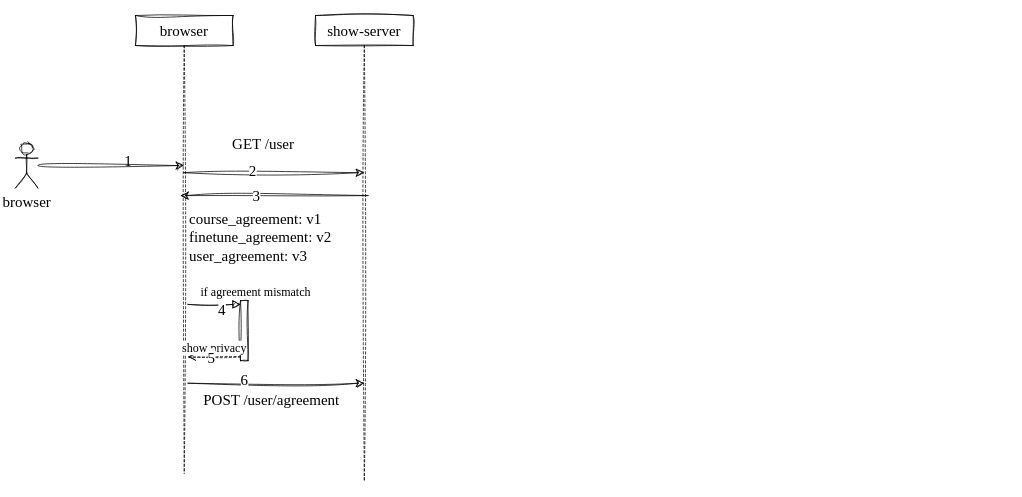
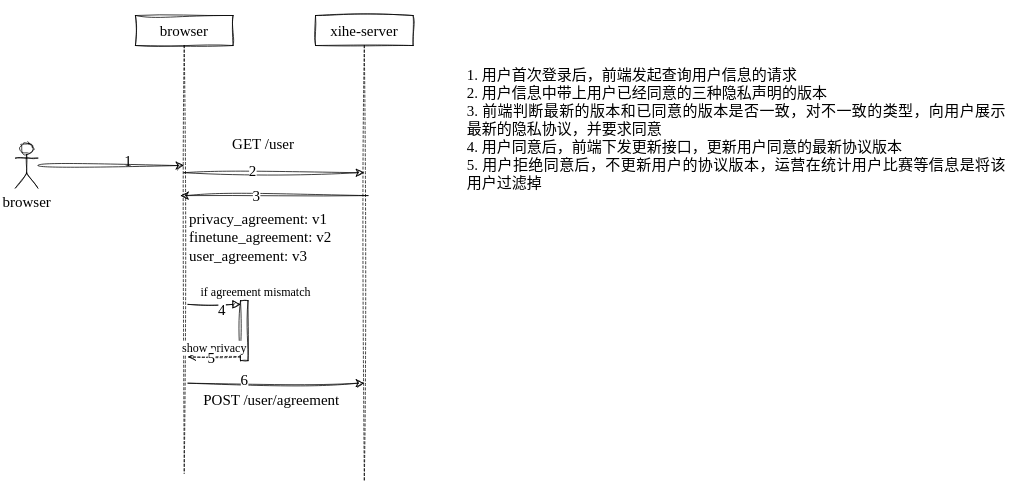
  <mxCell id="0" />
  <mxCell id="1" parent="0" />
  <mxCell id="2" style="edgeStyle=none;curved=1;rounded=0;sketch=1;hachureGap=4;jiggle=2;curveFitting=1;orthogonalLoop=1;jettySize=auto;html=1;fontFamily=Architects Daughter;fontSource=https%3A%2F%2Ffonts.googleapis.com%2Fcss%3Ffamily%3DArchitects%2BDaughter;fontSize=16;startSize=8;endSize=8;" edge="1" parent="1" source="3" target="6"><mxGeometry relative="1" as="geometry" /></mxCell>
  <mxCell id="3" value="browser" style="shape=umlActor;verticalLabelPosition=bottom;verticalAlign=top;html=1;outlineConnect=0;sketch=1;hachureGap=4;jiggle=2;curveFitting=1;fontFamily=Architects Daughter;fontSource=https%3A%2F%2Ffonts.googleapis.com%2Fcss%3Ffamily%3DArchitects%2BDaughter;fontSize=20;" vertex="1" parent="1"><mxGeometry x="20" y="190" width="30" height="60" as="geometry" /></mxCell>
  <mxCell id="4" style="edgeStyle=none;curved=0;rounded=0;sketch=1;hachureGap=4;jiggle=2;curveFitting=1;orthogonalLoop=1;jettySize=auto;html=1;fontFamily=Architects Daughter;fontSource=https%3A%2F%2Ffonts.googleapis.com%2Fcss%3Ffamily%3DArchitects%2BDaughter;fontSize=16;startSize=8;endSize=8;" edge="1" parent="1"><mxGeometry relative="1" as="geometry"><mxPoint x="244.5" y="229.5" as="sourcePoint" /><mxPoint x="484.5" y="229.5" as="targetPoint" /></mxGeometry></mxCell>
  <mxCell id="5" value="2" style="edgeLabel;html=1;align=center;verticalAlign=middle;resizable=0;points=[];fontSize=20;fontFamily=Architects Daughter;" vertex="1" connectable="0" parent="4"><mxGeometry x="-0.254" y="4" relative="1" as="geometry"><mxPoint x="1" y="1" as="offset" /></mxGeometry></mxCell>
  <mxCell id="6" value="browser" style="shape=umlLifeline;perimeter=lifelinePerimeter;whiteSpace=wrap;html=1;container=1;dropTarget=0;collapsible=0;recursiveResize=0;outlineConnect=0;portConstraint=eastwest;newEdgeStyle={&quot;curved&quot;:0,&quot;rounded&quot;:0};sketch=1;hachureGap=4;jiggle=2;curveFitting=1;fontFamily=Architects Daughter;fontSource=https%3A%2F%2Ffonts.googleapis.com%2Fcss%3Ffamily%3DArchitects%2BDaughter;fontSize=20;" vertex="1" parent="1"><mxGeometry x="180" y="20" width="130" height="610" as="geometry" /></mxCell>
- <mxCell id="7" value="show-server" style="shape=umlLifeline;perimeter=lifelinePerimeter;whiteSpace=wrap;html=1;container=1;dropTarget=0;collapsible=0;recursiveResize=0;outlineConnect=0;portConstraint=eastwest;newEdgeStyle={&quot;curved&quot;:0,&quot;rounded&quot;:0};sketch=1;hachureGap=4;jiggle=2;curveFitting=1;fontFamily=Architects Daughter;fontSource=https%3A%2F%2Ffonts.googleapis.com%2Fcss%3Ffamily%3DArchitects%2BDaughter;fontSize=20;" vertex="1" parent="1"><mxGeometry x="420" y="20" width="130" height="620" as="geometry" /></mxCell>
+ <mxCell id="7" value="xihe-server" style="shape=umlLifeline;perimeter=lifelinePerimeter;whiteSpace=wrap;html=1;container=1;dropTarget=0;collapsible=0;recursiveResize=0;outlineConnect=0;portConstraint=eastwest;newEdgeStyle={&quot;curved&quot;:0,&quot;rounded&quot;:0};sketch=1;hachureGap=4;jiggle=2;curveFitting=1;fontFamily=Architects Daughter;fontSource=https%3A%2F%2Ffonts.googleapis.com%2Fcss%3Ffamily%3DArchitects%2BDaughter;fontSize=20;" vertex="1" parent="1"><mxGeometry x="420" y="20" width="130" height="620" as="geometry" /></mxCell>
  <mxCell id="8" value="GET /user" style="text;html=1;align=center;verticalAlign=middle;resizable=0;points=[];autosize=1;strokeColor=none;fillColor=none;fontSize=20;fontFamily=Architects Daughter;" vertex="1" parent="1"><mxGeometry x="290" y="170" width="120" height="40" as="geometry" /></mxCell>
  <mxCell id="9" style="edgeStyle=none;curved=0;rounded=0;sketch=1;hachureGap=4;jiggle=2;curveFitting=1;orthogonalLoop=1;jettySize=auto;html=1;fontFamily=Architects Daughter;fontSource=https%3A%2F%2Ffonts.googleapis.com%2Fcss%3Ffamily%3DArchitects%2BDaughter;fontSize=16;startSize=8;endSize=8;endArrow=none;endFill=0;startArrow=classic;startFill=1;" edge="1" parent="1"><mxGeometry relative="1" as="geometry"><mxPoint x="240" y="260" as="sourcePoint" /><mxPoint x="490" y="260" as="targetPoint" /></mxGeometry></mxCell>
  <mxCell id="10" value="3" style="edgeLabel;html=1;align=center;verticalAlign=middle;resizable=0;points=[];fontSize=20;fontFamily=Architects Daughter;" vertex="1" connectable="0" parent="9"><mxGeometry x="-0.2" y="1" relative="1" as="geometry"><mxPoint as="offset" /></mxGeometry></mxCell>
  <mxCell id="11" style="edgeStyle=none;curved=0;rounded=0;sketch=1;hachureGap=4;jiggle=2;curveFitting=1;orthogonalLoop=1;jettySize=auto;html=1;fontFamily=Architects Daughter;fontSource=https%3A%2F%2Ffonts.googleapis.com%2Fcss%3Ffamily%3DArchitects%2BDaughter;fontSize=16;startSize=8;endSize=8;endArrow=none;endFill=0;startArrow=classic;startFill=1;" edge="1" parent="1"><mxGeometry relative="1" as="geometry"><mxPoint x="484.5" y="510" as="sourcePoint" /><mxPoint x="250" y="510" as="targetPoint" /></mxGeometry></mxCell>
  <mxCell id="12" value="6" style="edgeLabel;html=1;align=center;verticalAlign=middle;resizable=0;points=[];fontSize=20;fontFamily=Architects Daughter;" vertex="1" connectable="0" parent="11"><mxGeometry x="0.368" y="-6" relative="1" as="geometry"><mxPoint as="offset" /></mxGeometry></mxCell>
  <mxCell id="13" value="POST /user/agreement" style="edgeLabel;html=1;align=center;verticalAlign=middle;resizable=0;points=[];fontSize=20;fontFamily=Architects Daughter;" vertex="1" connectable="0" parent="11"><mxGeometry x="-0.134" y="-11" relative="1" as="geometry"><mxPoint x="-22" y="31" as="offset" /></mxGeometry></mxCell>
- <mxCell id="14" value="course_agreement: v1&lt;br&gt;finetune_agreement: v2&lt;br&gt;user_agreement: v3" style="text;html=1;align=left;verticalAlign=middle;resizable=0;points=[];autosize=1;strokeColor=none;fillColor=none;fontSize=20;fontFamily=Architects Daughter;" vertex="1" parent="1"><mxGeometry x="250" y="270" width="240" height="90" as="geometry" /></mxCell>
+ <mxCell id="14" value="privacy_agreement: v1&lt;br&gt;finetune_agreement: v2&lt;br&gt;user_agreement: v3" style="text;html=1;align=left;verticalAlign=middle;resizable=0;points=[];autosize=1;strokeColor=none;fillColor=none;fontSize=20;fontFamily=Architects Daughter;" vertex="1" parent="1"><mxGeometry x="250" y="270" width="240" height="90" as="geometry" /></mxCell>
  <mxCell id="15" value="" style="html=1;points=[[0,0,0,0,5],[0,1,0,0,-5],[1,0,0,0,5],[1,1,0,0,-5]];perimeter=orthogonalPerimeter;outlineConnect=0;targetShapes=umlLifeline;portConstraint=eastwest;newEdgeStyle={&quot;curved&quot;:0,&quot;rounded&quot;:0};sketch=1;hachureGap=4;jiggle=2;curveFitting=1;fontFamily=Architects Daughter;fontSource=https%3A%2F%2Ffonts.googleapis.com%2Fcss%3Ffamily%3DArchitects%2BDaughter;fontSize=20;" vertex="1" parent="1"><mxGeometry x="320" y="400" width="10" height="80" as="geometry" /></mxCell>
  <mxCell id="16" value="if agreement mismatch" style="html=1;verticalAlign=bottom;endArrow=block;curved=0;rounded=0;entryX=0;entryY=0;entryDx=0;entryDy=5;sketch=1;hachureGap=4;jiggle=2;curveFitting=1;fontFamily=Architects Daughter;fontSource=https%3A%2F%2Ffonts.googleapis.com%2Fcss%3Ffamily%3DArchitects%2BDaughter;fontSize=16;startSize=8;endSize=8;" edge="1" target="15" parent="1"><mxGeometry x="1" y="21" relative="1" as="geometry"><mxPoint x="250" y="405" as="sourcePoint" /><mxPoint x="20" y="16" as="offset" /></mxGeometry></mxCell>
  <mxCell id="17" value="4" style="edgeLabel;html=1;align=center;verticalAlign=middle;resizable=0;points=[];fontSize=20;fontFamily=Architects Daughter;" vertex="1" connectable="0" parent="16"><mxGeometry x="0.257" y="-5" relative="1" as="geometry"><mxPoint as="offset" /></mxGeometry></mxCell>
  <mxCell id="18" value="show privacy" style="html=1;verticalAlign=bottom;endArrow=open;dashed=1;endSize=8;curved=0;rounded=0;exitX=0;exitY=1;exitDx=0;exitDy=-5;sketch=1;hachureGap=4;jiggle=2;curveFitting=1;fontFamily=Architects Daughter;fontSource=https%3A%2F%2Ffonts.googleapis.com%2Fcss%3Ffamily%3DArchitects%2BDaughter;fontSize=16;" edge="1" source="15" parent="1"><mxGeometry relative="1" as="geometry"><mxPoint x="250" y="475" as="targetPoint" /></mxGeometry></mxCell>
  <mxCell id="19" value="5" style="edgeLabel;html=1;align=center;verticalAlign=middle;resizable=0;points=[];fontSize=20;fontFamily=Architects Daughter;" vertex="1" connectable="0" parent="18"><mxGeometry x="0.143" y="-1" relative="1" as="geometry"><mxPoint as="offset" /></mxGeometry></mxCell>
  <mxCell id="20" value="1" style="text;html=1;align=center;verticalAlign=middle;resizable=0;points=[];autosize=1;strokeColor=none;fillColor=none;fontSize=20;fontFamily=Architects Daughter;" vertex="1" parent="1"><mxGeometry x="155" y="193" width="30" height="40" as="geometry" /></mxCell>
+ <mxCell id="21" value="&lt;div style=&quot;text-align: justify;&quot;&gt;&lt;span style=&quot;background-color: initial;&quot;&gt;1. 用户首次登录后，前端发起查询用户信息的请求&lt;/span&gt;&lt;/div&gt;&lt;div style=&quot;text-align: justify;&quot;&gt;&lt;span style=&quot;background-color: initial;&quot;&gt;2. 用户信息中带上用户已经同意的三种隐私声明的版本&lt;/span&gt;&lt;/div&gt;&lt;div style=&quot;text-align: justify;&quot;&gt;&lt;span style=&quot;background-color: initial;&quot;&gt;3. 前端判断最新的版本和已同意的版本是否一致，对不一致的类型，向用户展示最新的隐私协议，并要求同意&lt;/span&gt;&lt;/div&gt;&lt;div style=&quot;text-align: justify;&quot;&gt;&lt;span style=&quot;background-color: initial;&quot;&gt;4. 用户同意后，前端下发更新接口，更新用户同意的最新协议版本&lt;/span&gt;&lt;/div&gt;&lt;div style=&quot;text-align: justify;&quot;&gt;&lt;span style=&quot;background-color: initial;&quot;&gt;5. 用户拒绝同意后，不更新用户的协议版本，运营在统计用户比赛等信息是将该用户过滤掉&lt;/span&gt;&lt;/div&gt;" style="text;html=1;strokeColor=none;fillColor=none;align=left;verticalAlign=middle;whiteSpace=wrap;rounded=0;fontSize=20;fontFamily=Architects Daughter;" vertex="1" parent="1"><mxGeometry x="620" y="70" width="720" height="200" as="geometry" /></mxCell>
